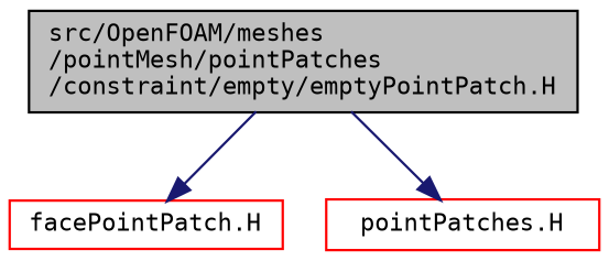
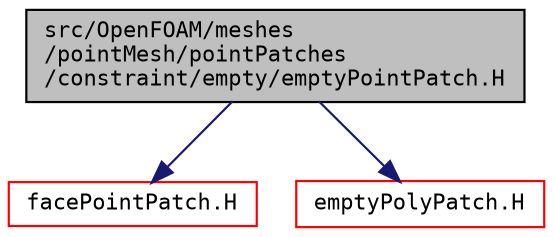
  digraph {
    fontname="DejaVu Sans Mono"
    node [color=red fontname="DejaVu Sans Mono" fontsize=10 shape=record]
    edge [color=midnightblue fontname="DejaVu Sans Mono" fontsize=10 labelfontname=FreeSans labelfontsize=10 style=solid]
    n1 [color=black fillcolor=grey75 fontcolor=black height=0.2 label="src/OpenFOAM/meshes\l/pointMesh/pointPatches\l/constraint/empty/emptyPointPatch.H" style=filled width=0.4]
    n2 [height=0.2 label="facePointPatch.H" width=0.4]
-   n3 [height=0.2 label="pointPatches.H" width=0.4]
+   n3 [height=0.2 label="emptyPolyPatch.H" width=0.4]
    n1 -> n2
    n1 -> n3
  }
